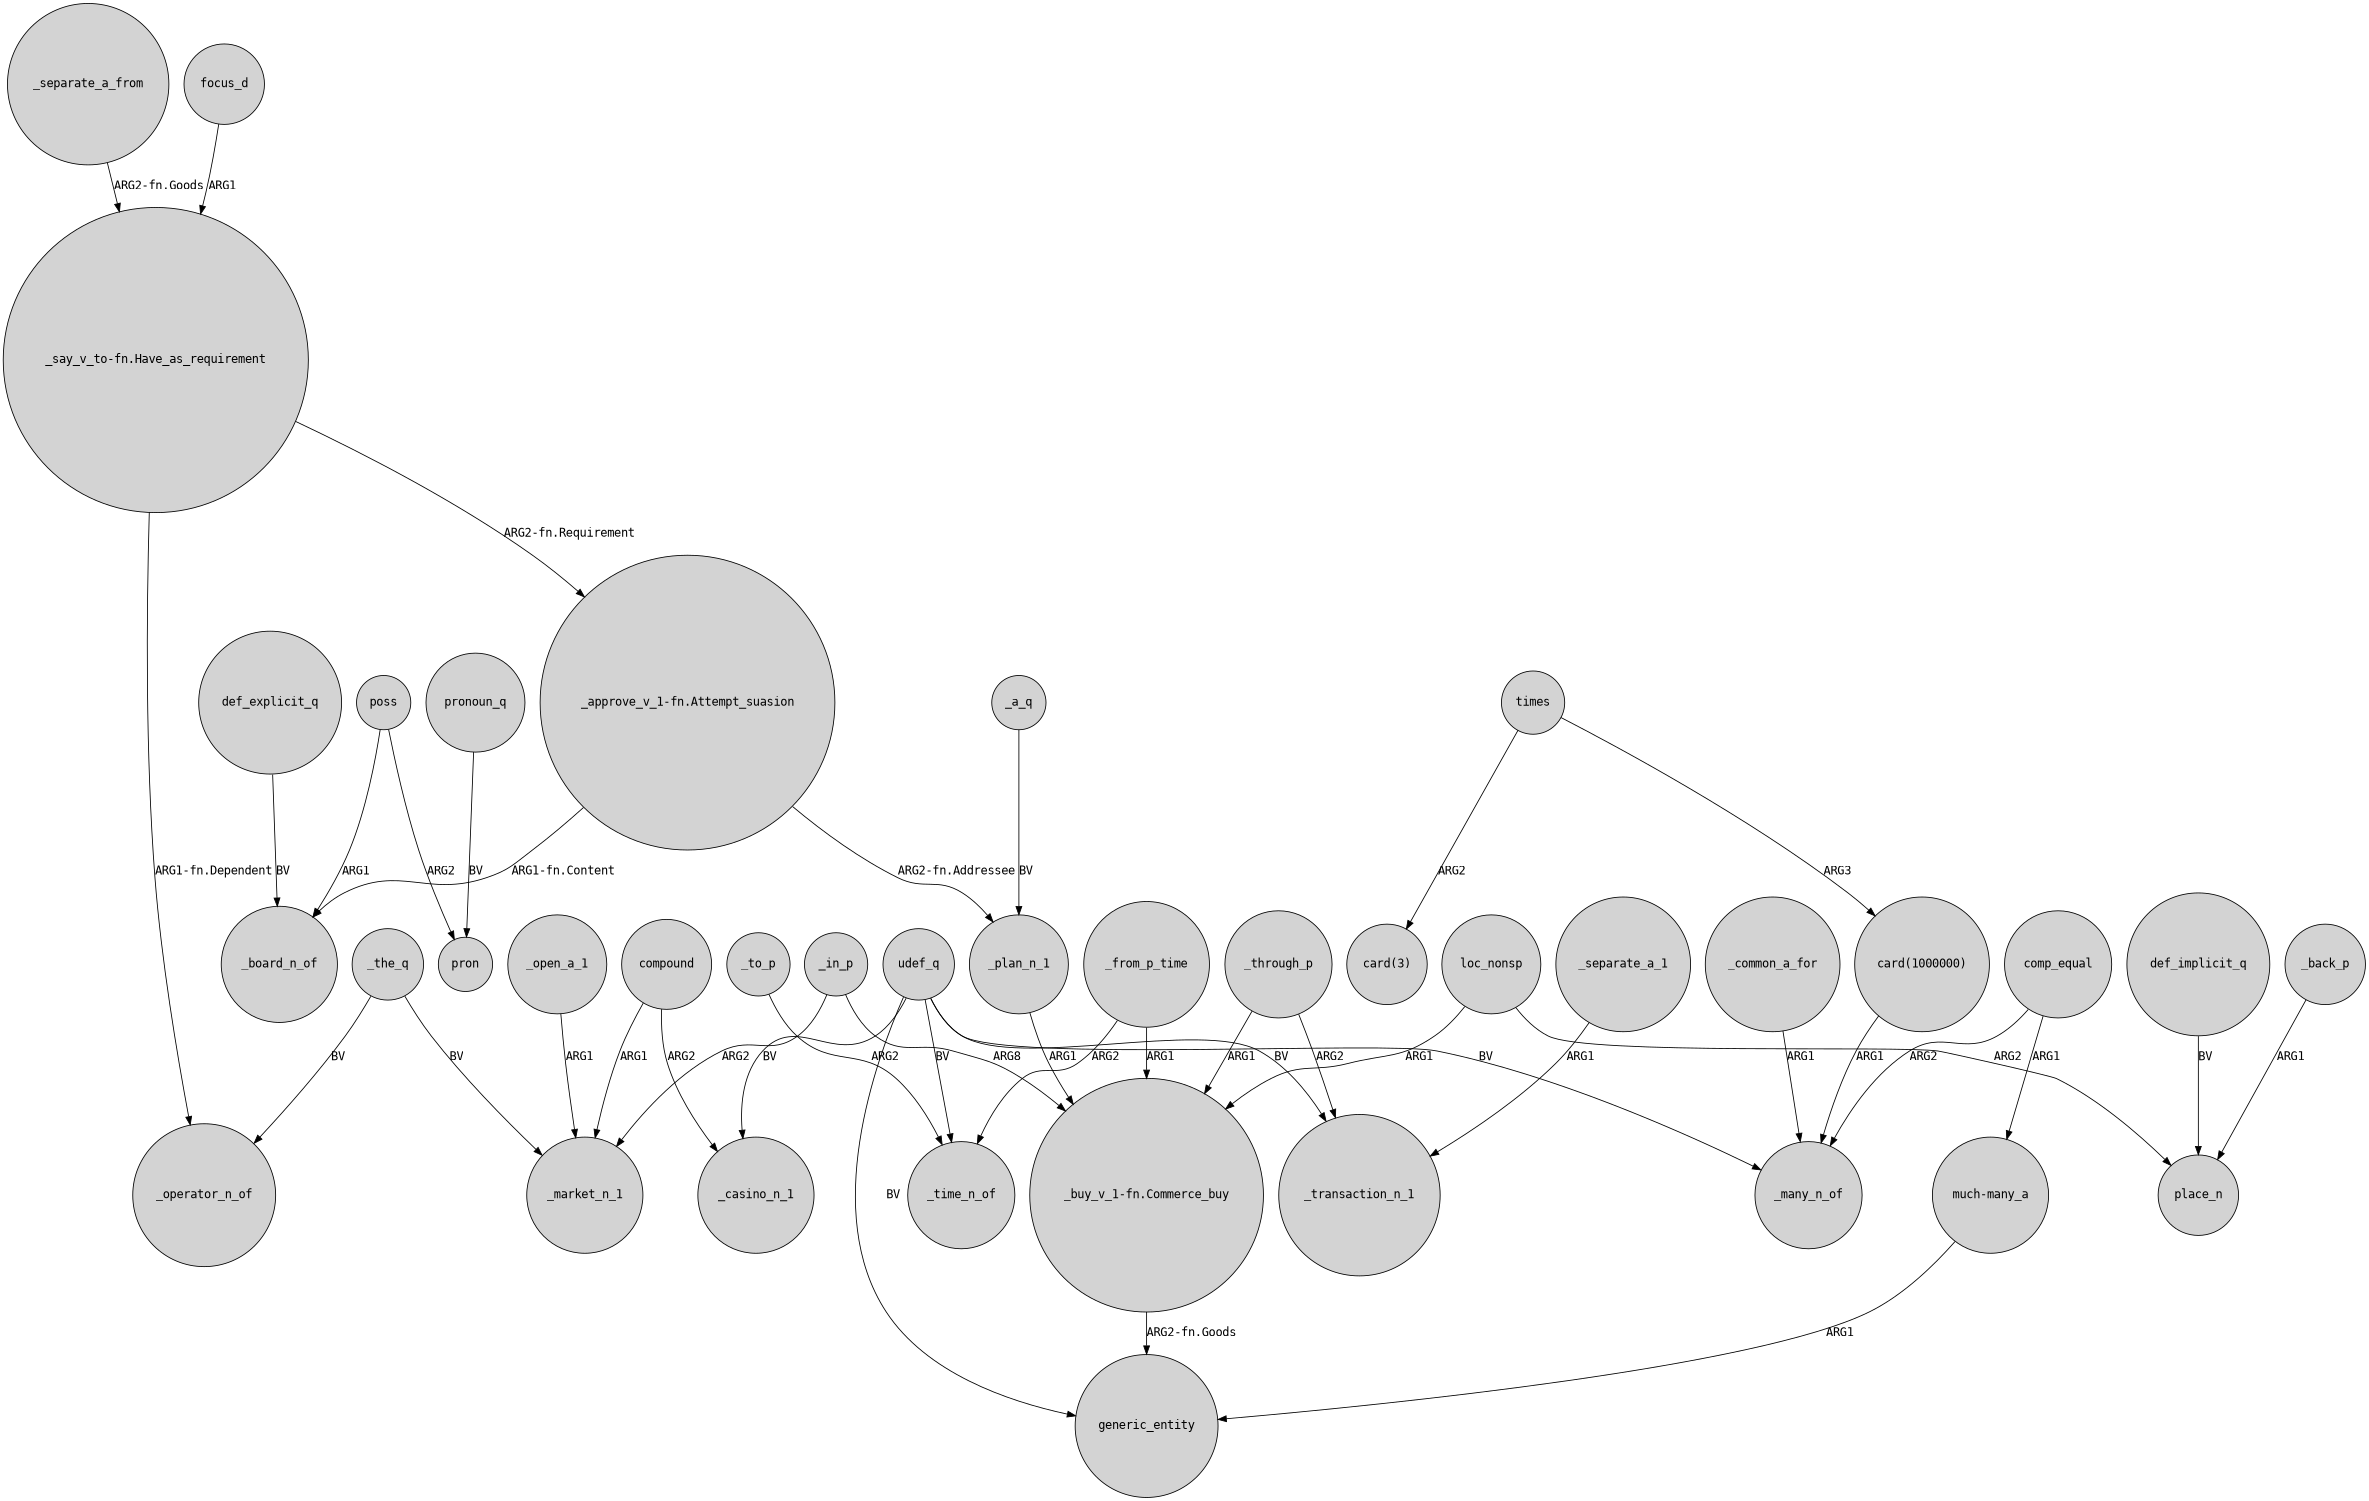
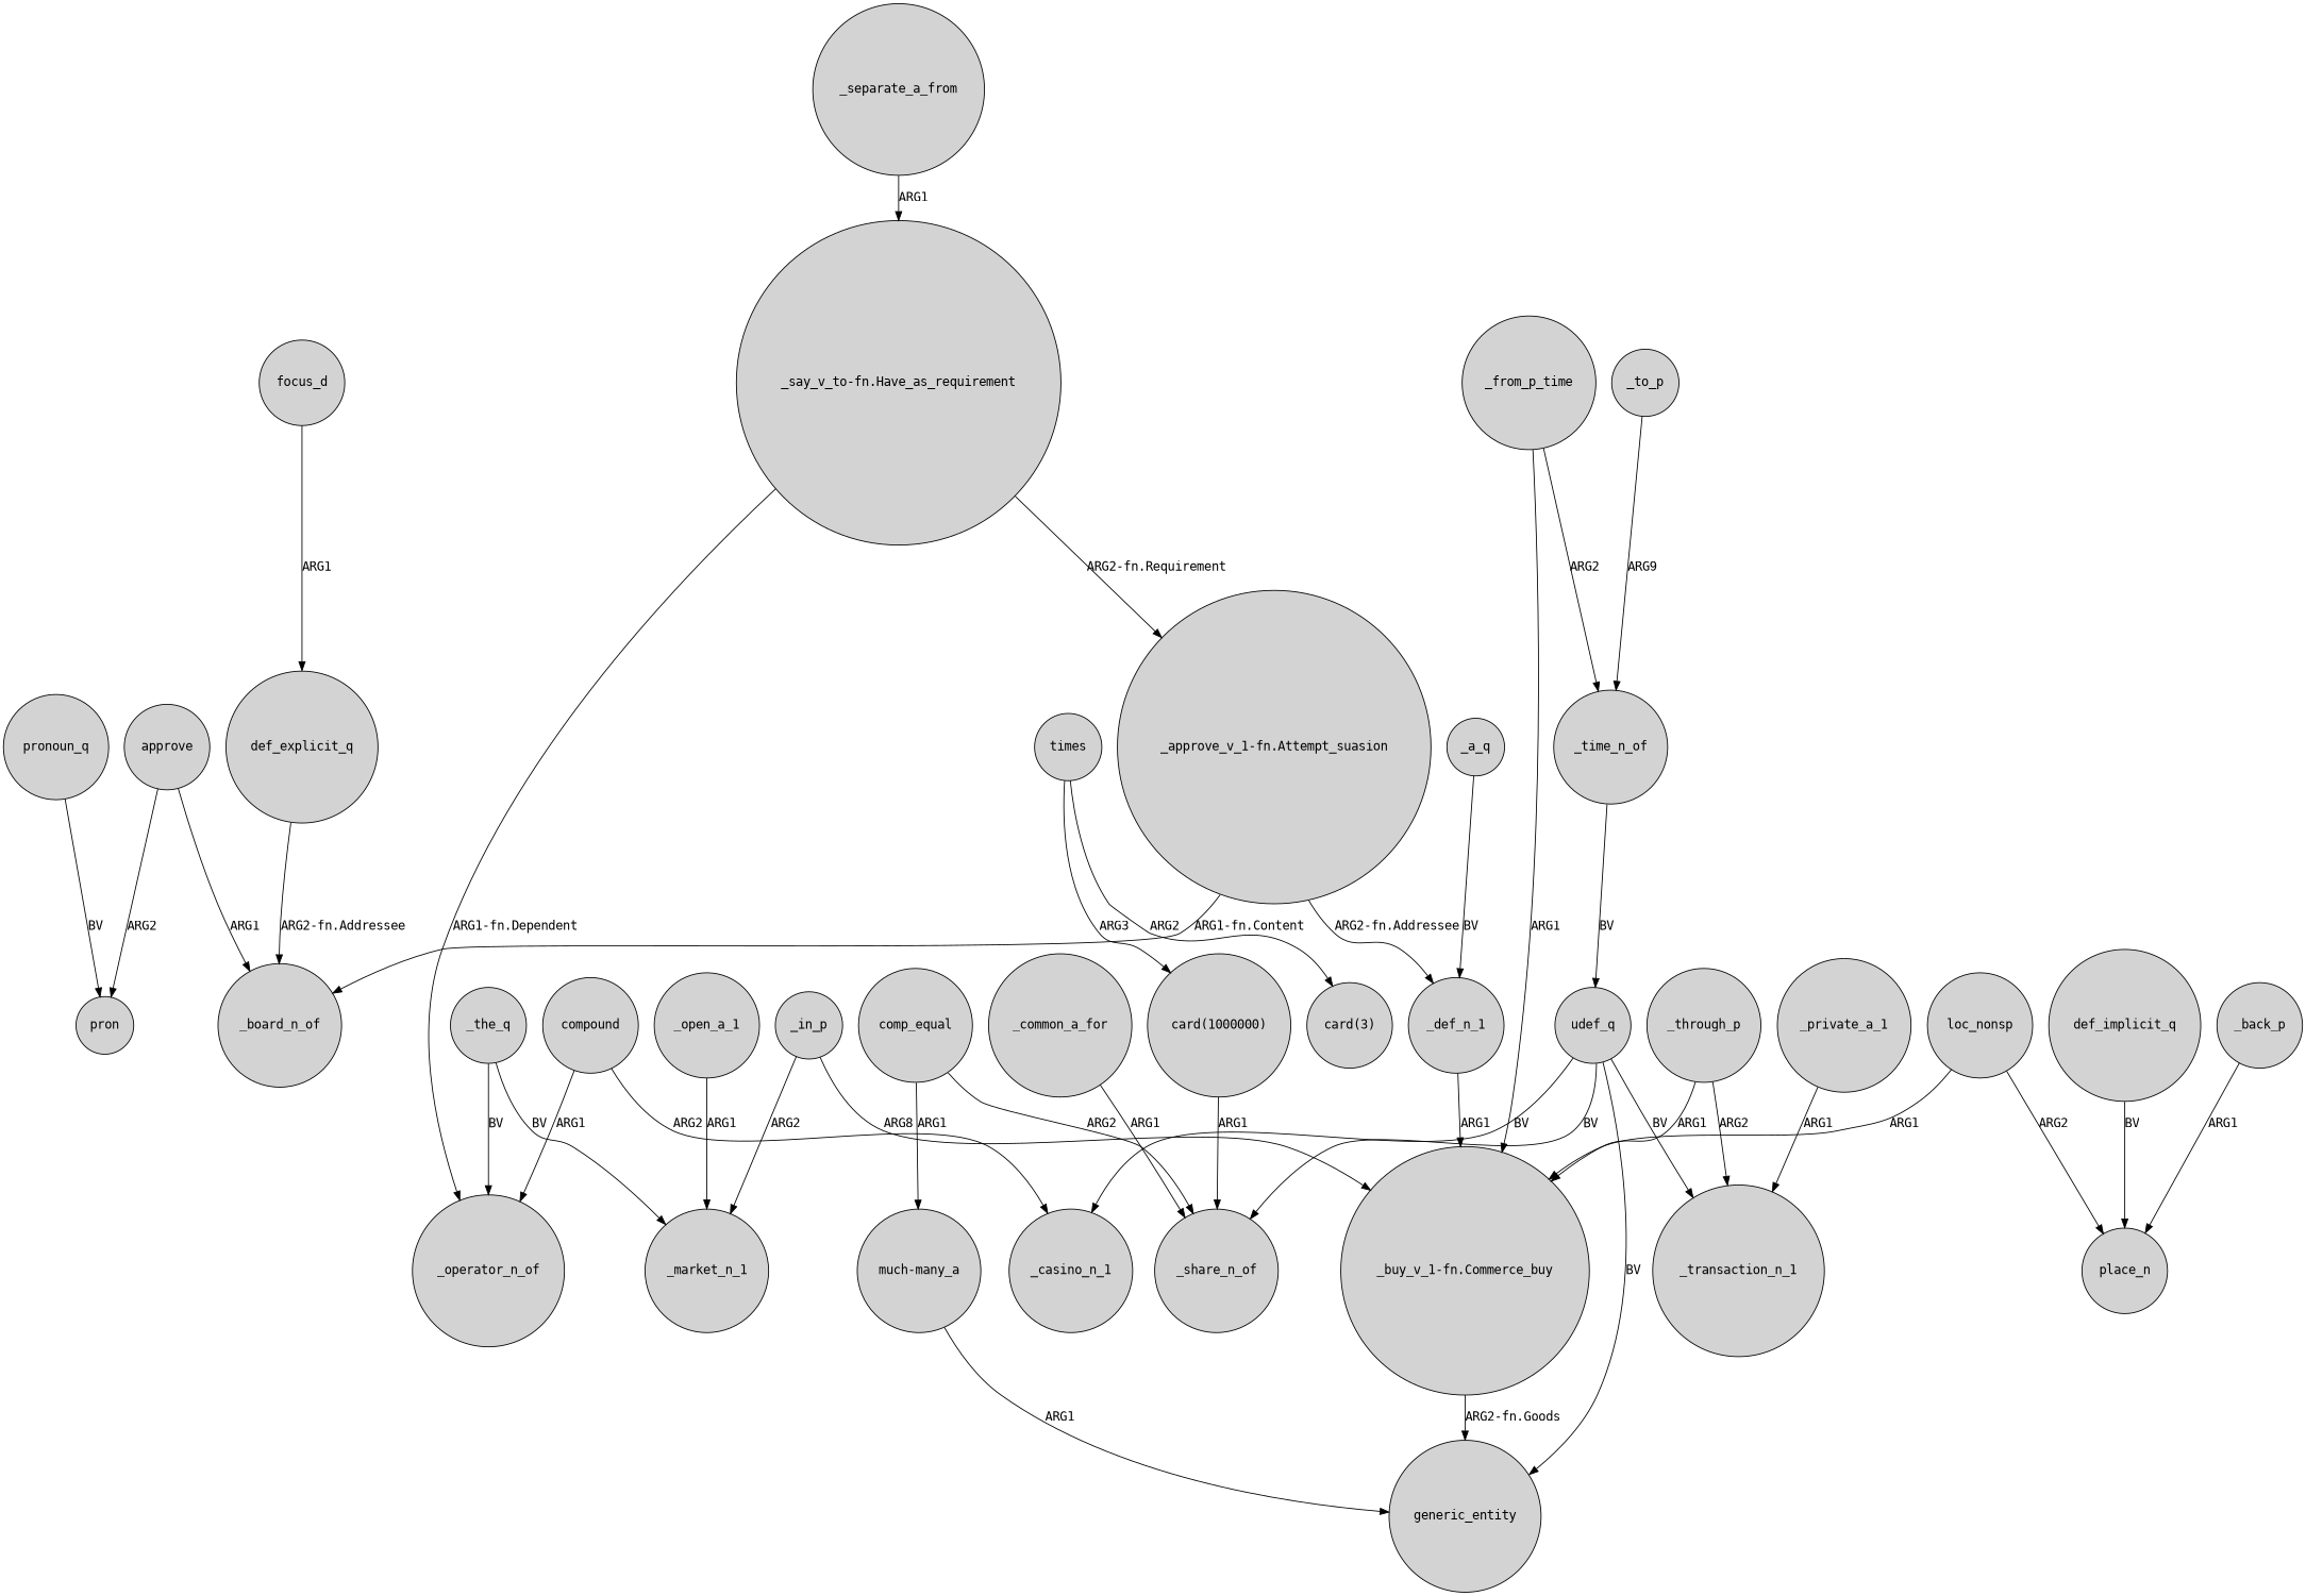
  digraph {
    fontname="DejaVu Sans Mono"
    node [fontname="DejaVu Sans Mono" shape=circle style=filled]
    edge [fontname="DejaVu Sans Mono"]
    _separate_a_from
    "_say_v_to-fn.Have_as_requirement"
    "_approve_v_1-fn.Attempt_suasion"
    _operator_n_of
    _board_n_of
-   _plan_n_1
+   _plan_n_1 [label=_def_n_1]
    udef_q
    _casino_n_1
    _time_n_of
-   _share_n_of [label=_many_n_of]
+   _share_n_of
    generic_entity
    _transaction_n_1
    def_explicit_q
    compound
    def_implicit_q
    place_n
    "_buy_v_1-fn.Commerce_buy"
    _the_q
    _market_n_1
    _from_p_time
    _open_a_1
    focus_d
    times
    "card(1000000)"
    "card(3)"
    _common_a_for
    _to_p
    pronoun_q
    pron
    comp_equal
    "much-many_a"
-   poss
+   poss [label=approve]
    _in_p
    _back_p
    _through_p
    _a_q
    loc_nonsp
-   _private_a_1 [label=_separate_a_1]
-   _separate_a_from -> "_say_v_to-fn.Have_as_requirement" [label="ARG2-fn.Goods"]
+   _private_a_1
+   _separate_a_from -> "_say_v_to-fn.Have_as_requirement" [label=ARG1]
    "_say_v_to-fn.Have_as_requirement" -> "_approve_v_1-fn.Attempt_suasion" [label="ARG2-fn.Requirement"]
    "_say_v_to-fn.Have_as_requirement" -> _operator_n_of [label="ARG1-fn.Dependent"]
    "_approve_v_1-fn.Attempt_suasion" -> _board_n_of [label="ARG1-fn.Content"]
    "_approve_v_1-fn.Attempt_suasion" -> _plan_n_1 [label="ARG2-fn.Addressee"]
    _plan_n_1 -> "_buy_v_1-fn.Commerce_buy" [label=ARG1]
    udef_q -> _casino_n_1 [label=BV]
-   udef_q -> _time_n_of [label=BV]
+   _time_n_of -> udef_q [label=BV]
    udef_q -> _share_n_of [label=BV]
    udef_q -> generic_entity [label=BV]
    udef_q -> _transaction_n_1 [label=BV]
-   def_explicit_q -> _board_n_of [label=BV]
-   compound -> _market_n_1 [label=ARG1]
+   def_explicit_q -> _board_n_of [label="ARG2-fn.Addressee"]
+   compound -> _operator_n_of [label=ARG1]
    compound -> _casino_n_1 [label=ARG2]
    def_implicit_q -> place_n [label=BV]
    "_buy_v_1-fn.Commerce_buy" -> generic_entity [label="ARG2-fn.Goods"]
    _the_q -> _operator_n_of [label=BV]
    _the_q -> _market_n_1 [label=BV]
    _from_p_time -> _time_n_of [label=ARG2]
    _from_p_time -> "_buy_v_1-fn.Commerce_buy" [label=ARG1]
    _open_a_1 -> _market_n_1 [label=ARG1]
-   focus_d -> "_say_v_to-fn.Have_as_requirement" [label=ARG1]
+   focus_d -> def_explicit_q [label=ARG1]
    times -> "card(1000000)" [label=ARG3]
    times -> "card(3)" [label=ARG2]
    "card(1000000)" -> _share_n_of [label=ARG1]
    _common_a_for -> _share_n_of [label=ARG1]
-   _to_p -> _time_n_of [label=ARG2]
+   _to_p -> _time_n_of [label=ARG9]
    pronoun_q -> pron [label=BV]
    comp_equal -> _share_n_of [label=ARG2]
    comp_equal -> "much-many_a" [label=ARG1]
    "much-many_a" -> generic_entity [label=ARG1]
    poss -> _board_n_of [label=ARG1]
    poss -> pron [label=ARG2]
    _in_p -> "_buy_v_1-fn.Commerce_buy" [label=ARG8]
    _in_p -> _market_n_1 [label=ARG2]
    _back_p -> place_n [label=ARG1]
    _through_p -> _transaction_n_1 [label=ARG2]
    _through_p -> "_buy_v_1-fn.Commerce_buy" [label=ARG1]
    _a_q -> _plan_n_1 [label=BV]
    loc_nonsp -> place_n [label=ARG2]
    loc_nonsp -> "_buy_v_1-fn.Commerce_buy" [label=ARG1]
    _private_a_1 -> _transaction_n_1 [label=ARG1]
  }
